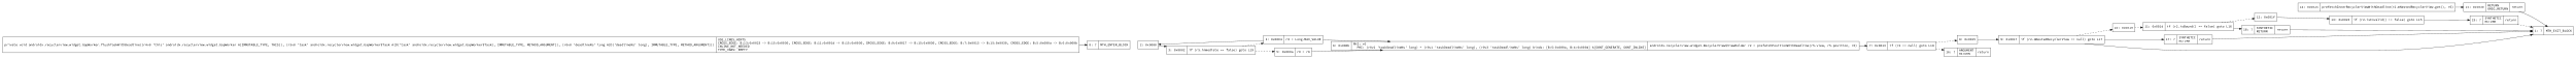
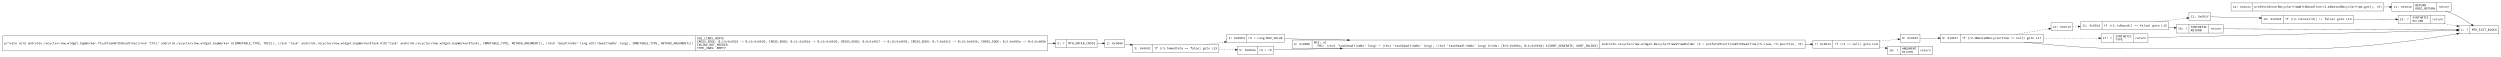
  digraph {
    fontname="Source Code Pro"
    rankdir=LR
    node [fontname="Source Code Pro" shape=record]
    edge [fontname="Source Code Pro"]
-   n1 [label="{0\:\ ?|MTH_ENTER_BLOCK\l}"]
+   n1 [label="{0\:\ ?|MTH_ENTER_CROSS\l}"]
    n2 [label="{2\:\ 0x0000}"]
    n3 [label="{3\:\ 0x0002|if (r5.immediate == false) goto L19\l}"]
    n4 [label="{4\:\ 0x0004|r0 = Long.MAX_VALUE\l}"]
    n5 [label="{5\:\ 0x000a|r0 = r6\l}"]
    n6 [label="{6\:\ 0x000b|PHI: r0 \l  PHI: (r0v2 'taskDeadlineNs' long) = (r0v1 'taskDeadlineNs' long), (r0v3 'taskDeadlineNs' long) binds: [B:5:0x000a, B:4:0x0004] A[DONT_GENERATE, DONT_INLINE]\l|androidx.recyclerview.widget.RecyclerView$ViewHolder r2 = prefetchPositionWithDeadline(r5.view, r5.position, r0)\l}"]
    n7 [label="{7\:\ 0x0013|if (r2 == null) goto L18\l}"]
    n8 [label="{8\:\ 0x0015}"]
    n9 [label="{16\:\ ?|ARGUMENT\lRETURN\l|return\l}"]
    n10 [label="{9\:\ 0x0017|if (r2.mNestedRecyclerView == null) goto L17\l}"]
    n11 [label="{10\:\ 0x0019}"]
-   n12 [label="{17\:\ ?|SYNTHETIC\lRETURN\l|return\l}"]
+   n12 [label="{17\:\ ?|SYNTHETIC\lTYPE\l|return\l}"]
    n13 [label="{1\:\ ?|MTH_EXIT_BLOCK\l}"]
    n14 [label="{11\:\ 0x001d|if (r2.isBound() == false) goto L16\l}"]
    n15 [label="{12\:\ 0x001f}"]
    n16 [label="{18\:\ ?|SYNTHETIC\lRETURN\l|return\l}"]
    n17 [label="{13\:\ 0x0023|if (r2.isInvalid() != false) goto L15\l}"]
    n18 [label="{19\:\ ?|SYNTHETIC\lRETURN\l|return\l}"]
    n19 [label="{14\:\ 0x0025|prefetchInnerRecyclerViewWithDeadline(r2.mNestedRecyclerView.get(), r6)\l}"]
    n20 [label="{15\:\ 0x0030|RETURN\lORIG_RETURN\l|return\l}"]
    n21 [label="{private void androidx.recyclerview.widget.GapWorker.flushTaskWithDeadline((r4v0 'this' androidx.recyclerview.widget.GapWorker A[IMMUTABLE_TYPE, THIS]), (r5v0 'task' androidx.recyclerview.widget.GapWorker$Task A[D('task' androidx.recyclerview.widget.GapWorker$Task), IMMUTABLE_TYPE, METHOD_ARGUMENT]), (r6v0 'deadlineNs' long A[D('deadlineNs' long), IMMUTABLE_TYPE, METHOD_ARGUMENT]))  | USE_LINES_HINTS\lCROSS_EDGE: B:13:0x0023 \-\> B:15:0x0030, CROSS_EDGE: B:11:0x001d \-\> B:15:0x0030, CROSS_EDGE: B:9:0x0017 \-\> B:15:0x0030, CROSS_EDGE: B:7:0x0013 \-\> B:15:0x0030, CROSS_EDGE: B:5:0x000a \-\> B:6:0x000b\lINLINE_NOT_NEEDED\lTYPE_VARS: EMPTY\l}"]
-   n4 -> n2
+   n1 -> n2
    n2 -> n3
    n3 -> n4 [style=dashed]
    n3 -> n5 [style=dashed]
    n4 -> n6
    n5 -> n6
    n6 -> n7
    n7 -> n8 [style=dashed]
    n7 -> n9 [style=dashed]
    n8 -> n10
    n10 -> n11 [style=dashed]
-   n10 -> n12
+   n10 -> n12 [style=dashed]
    n10 -> n13
    n11 -> n14 [style=dashed]
    n12 -> n13
    n14 -> n15 [style=dashed]
    n14 -> n16
    n15 -> n17
    n16 -> n13
    n17 -> n18
    n18 -> n13 [style=dashed]
    n19 -> n20
    n20 -> n13
    n21 -> n1
  }
